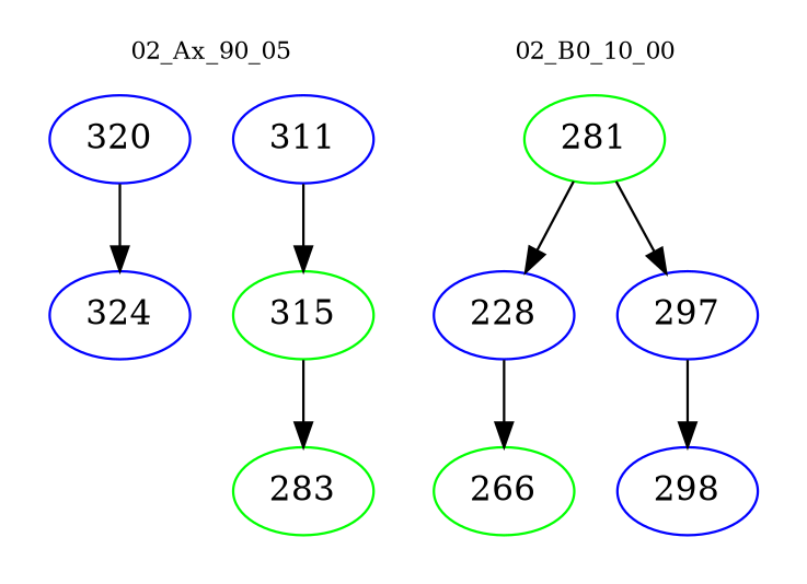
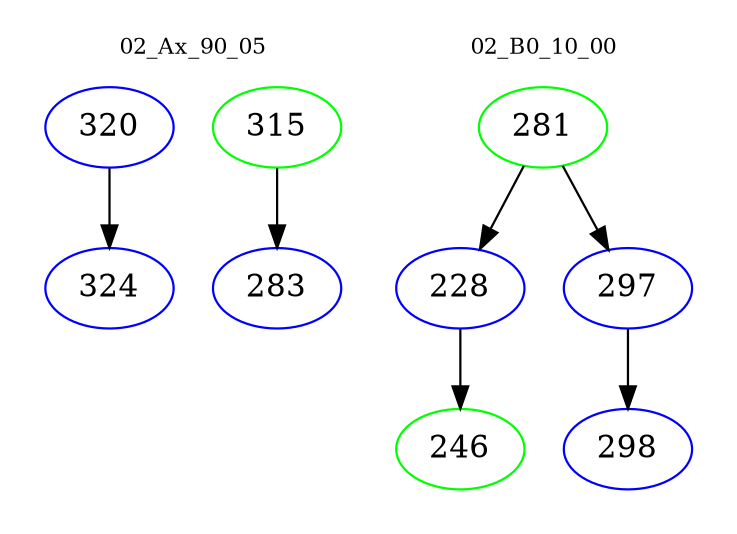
  digraph {
    node [color=blue]
    edge [color=black]
-   n1 [label=311]
    n2 [color=green label=315]
    n3 [label=320]
-   n4 [color=green label=283]
+   n4 [label=283]
    n5 [label=324]
    n6 [color=green label=281]
    n7 [label=228]
    n8 [label=297]
-   n9 [color=green label=266]
+   n9 [color=green label=246]
    n10 [label=298]
    subgraph cluster_1 {
      color=white
      fontsize=10
      label="02_Ax_90_05"
-     n1
      n2
      n3
      n4
      n5
    }
    subgraph cluster_2 {
      color=white
      fontsize=10
      label="02_B0_10_00"
      n6
      n7
      n8
      n9
      n10
    }
-   n1 -> n2
    n2 -> n4
    n3 -> n5
    n6 -> n7
    n6 -> n8
    n7 -> n9
    n8 -> n10
  }
